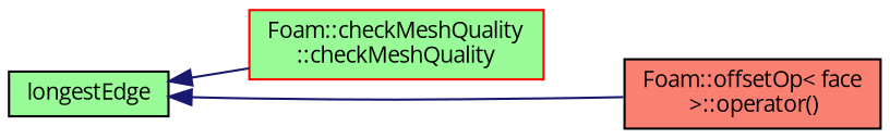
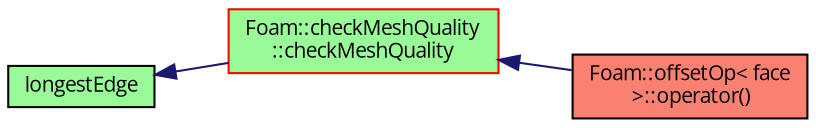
  digraph {
    fontname="Open Sans"
    rankdir=LR
    node [color=black fillcolor=palegreen fontname="Open Sans" fontsize=10 shape=record style=filled]
    edge [color=midnightblue dir=back fontname="Open Sans" fontsize=10 labelfontname=FreeSans labelfontsize=10 style=solid]
    n1 [fontcolor=black height=0.2 label=longestEdge width=0.4]
    n2 [color=red height=0.2 label="Foam::checkMeshQuality\l::checkMeshQuality" width=0.4]
    n3 [fillcolor=salmon height=0.2 label="Foam::offsetOp\< face\l \>::operator()" width=0.4]
    n1 -> n2
-   n1 -> n3
+   n2 -> n3
  }
